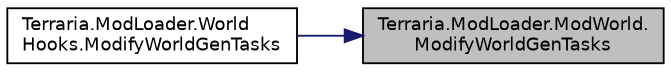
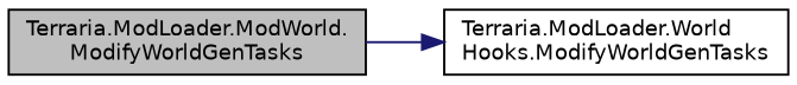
  digraph {
    rankdir=RL
    node [color=black fontname=Helvetica fontsize=10 shape=record style=filled]
    n1 [fillcolor=grey75 fontcolor=black height=0.2 label="Terraria.ModLoader.ModWorld.\lModifyWorldGenTasks" width=0.4]
    n2 [fillcolor=white height=0.2 label="Terraria.ModLoader.World\lHooks.ModifyWorldGenTasks" width=0.4]
-   n1 -> n2 [color=midnightblue dir=back fontname=Helvetica fontsize=10 labelfontname=Helvetica labelfontsize=10 style=solid]
+   n2 -> n1 [color=midnightblue dir=back fontname=Helvetica fontsize=10 labelfontname=Helvetica labelfontsize=10 style=solid]
  }
